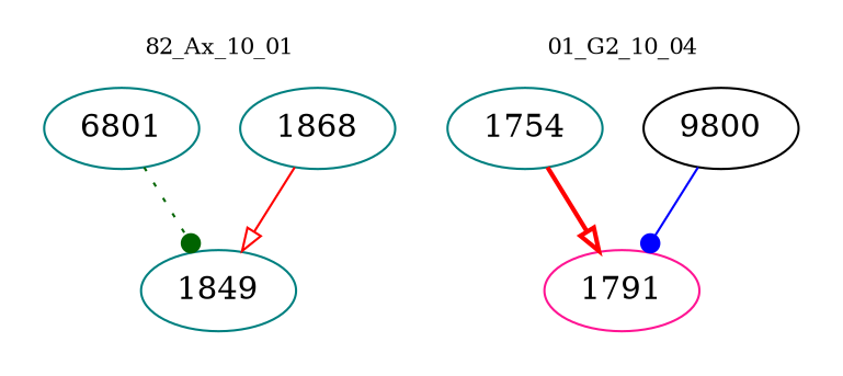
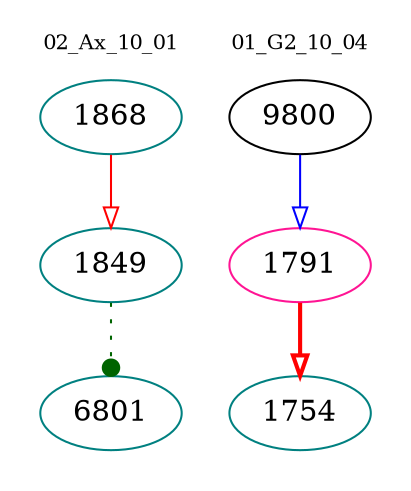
  digraph {
    fontname="DejaVu Serif"
    node [color=teal fontname="DejaVu Serif"]
    edge [arrowhead=onormal color=red fontname="DejaVu Serif" style=solid]
    n1 [label=1868]
    n2 [label=1849]
    n3 [label=6801]
    n4 [color=black label=9800]
    n5 [color=deeppink label=1791]
    n6 [label=1754]
    subgraph cluster_1 {
      color=white
      fontsize=10
-     label="82_Ax_10_01"
+     label="02_Ax_10_01"
      n1
      n2
      n3
    }
    subgraph cluster_2 {
      color=white
      fontsize=10
      label="01_G2_10_04"
      n4
      n5
      n6
    }
    n1 -> n2
-   n3 -> n2 [arrowhead=dot color=darkgreen style=dotted]
-   n4 -> n5 [arrowhead=dot color=blue]
-   n6 -> n5 [style=bold]
+   n2 -> n3 [arrowhead=dot color=darkgreen style=dotted]
+   n4 -> n5 [color=blue]
+   n5 -> n6 [style=bold]
  }
